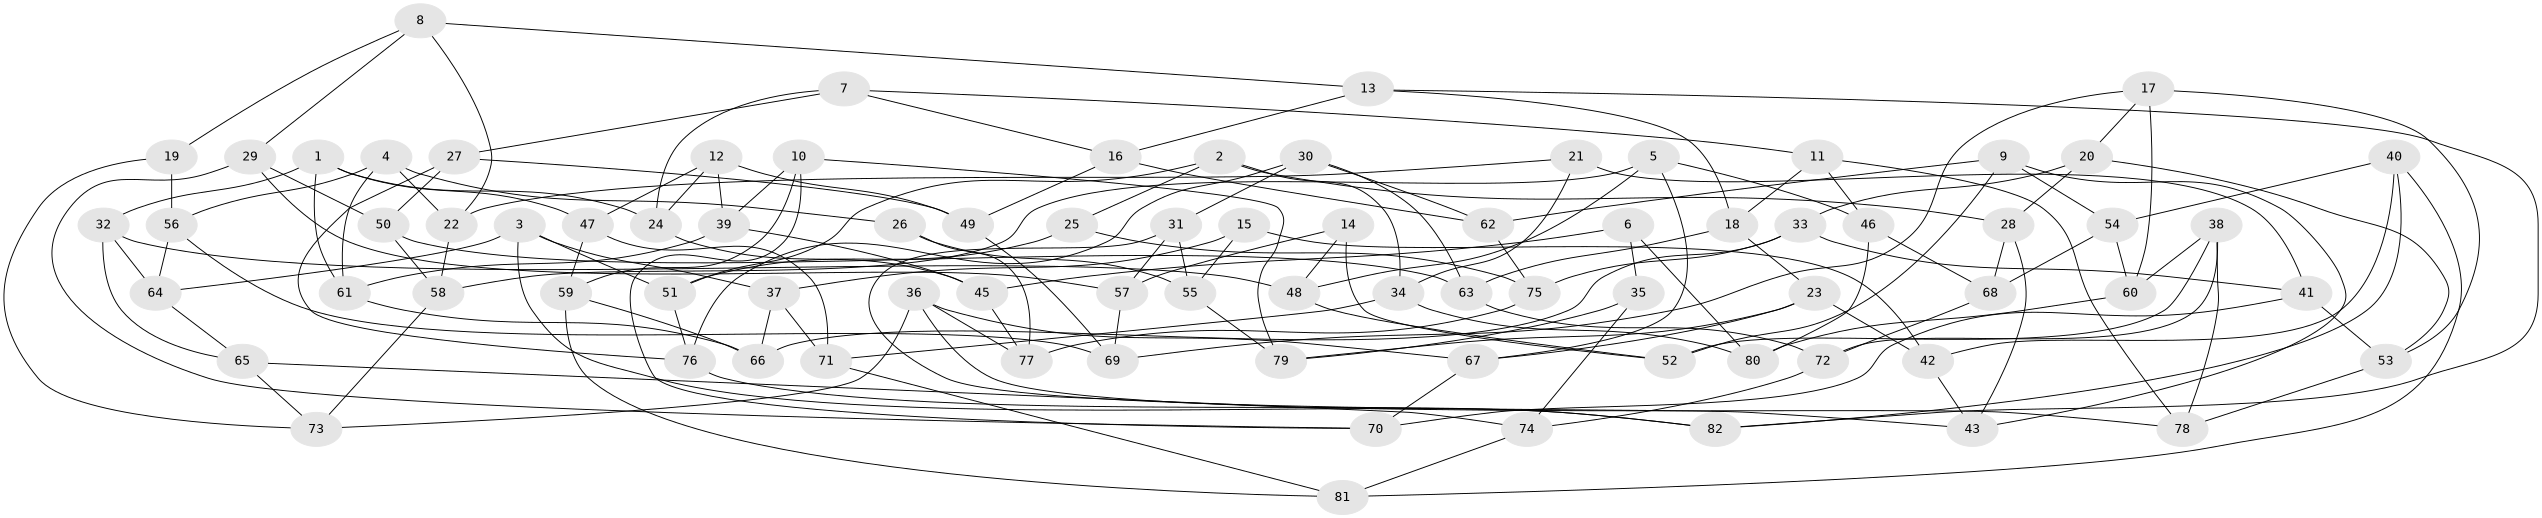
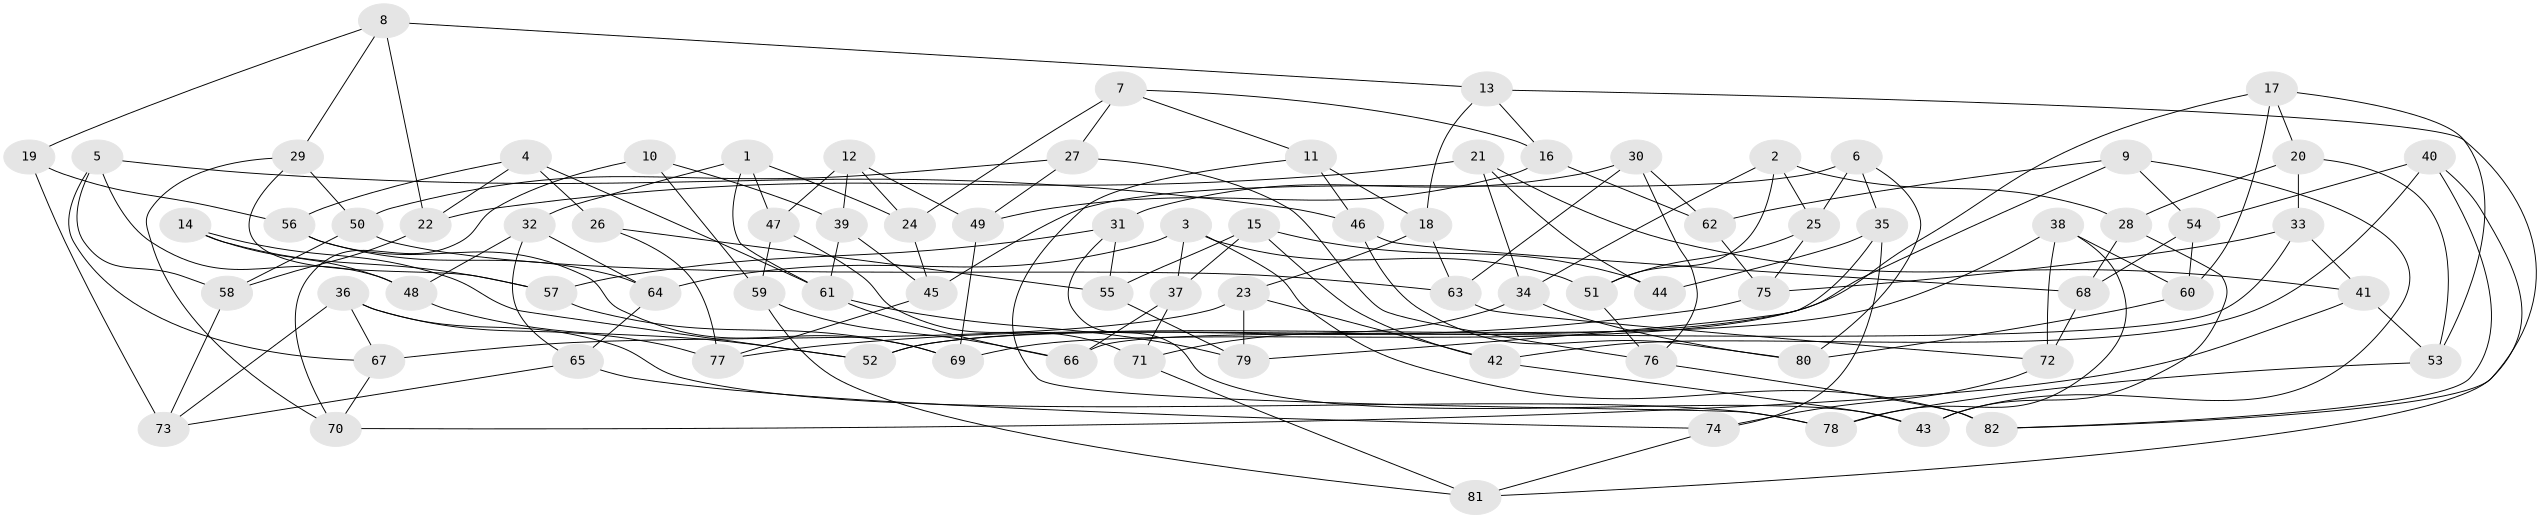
  graph {
    fontname="DejaVu Sans Mono"
    node [color=gray90 fontname="DejaVu Sans Mono" style=filled]
    edge [fontname="DejaVu Sans Mono"]
    1
    24
    32
    47
    61
    45
    64
    48
    65
    59
    71
    66
    2
    25
    28
    34
    51
    75
    43
    68
    80
    76
    3
    37
    82
    4
    22
    26
    56
    58
    55
    77
    69
    5
    46
    67
    52
    73
    70
    6
    35
    79
+   44
    74
    7
    11
    16
    27
    18
    78
    62
    49
    50
    8
    13
    19
    29
    57
    9
    54
    60
    10
    39
    81
    23
    63
    12
    14
    15
    42
    17
    20
    53
    33
    72
    41
    21
    30
    31
    36
    38
    40
    1 -- 24
    1 -- 32
    1 -- 47
    1 -- 61
    24 -- 45
    32 -- 64
    32 -- 48
    32 -- 65
    47 -- 59
    47 -- 71
    61 -- 66
    45 -- 77
    64 -- 65
    48 -- 52
    65 -- 73
    65 -- 74
    59 -- 66
    59 -- 81
    71 -- 81
    2 -- 25
    2 -- 28
    2 -- 34
    2 -- 51
    25 -- 51
    25 -- 75
    28 -- 43
    28 -- 68
    34 -- 71
    34 -- 80
    51 -- 76
    75 -- 77
    68 -- 72
    76 -- 82
    3 -- 64
    3 -- 51
    3 -- 37
    3 -- 82
    37 -- 71
    37 -- 66
    4 -- 61
    4 -- 22
    4 -- 26
    4 -- 56
    22 -- 58
    26 -- 55
    26 -- 77
    56 -- 64
    56 -- 69
    58 -- 73
    55 -- 79
    5 -- 48
    5 -- 58
    5 -- 46
    5 -- 67
    46 -- 68
    46 -- 80
    67 -- 70
    6 -- 45
+   6 -- 25
    6 -- 80
    6 -- 35
    35 -- 79
+   35 -- 44
    35 -- 74
    74 -- 81
    7 -- 24
    7 -- 11
    7 -- 16
    7 -- 27
    11 -- 46
    11 -- 18
    11 -- 78
    16 -- 62
    16 -- 49
    27 -- 76
    27 -- 49
    27 -- 50
    18 -- 23
    18 -- 63
    62 -- 75
    49 -- 69
    50 -- 58
    50 -- 63
    8 -- 22
    8 -- 13
    8 -- 19
    8 -- 29
    13 -- 82
    13 -- 16
    13 -- 18
    19 -- 56
    19 -- 73
    29 -- 70
    29 -- 50
    29 -- 57
    57 -- 69
    9 -- 43
    9 -- 52
    9 -- 62
    9 -- 54
    54 -- 68
    54 -- 60
    60 -- 80
    10 -- 59
    10 -- 70
-   10 -- 79
+   61 -- 79
    10 -- 39
    39 -- 61
    39 -- 45
    23 -- 67
    23 -- 79
    23 -- 42
    63 -- 72
    12 -- 24
    12 -- 47
    12 -- 49
    12 -- 39
    14 -- 48
    14 -- 52
    14 -- 57
    15 -- 37
    15 -- 55
+   15 -- 44
    15 -- 42
    42 -- 43
    17 -- 69
    17 -- 60
    17 -- 20
    17 -- 53
    20 -- 28
    20 -- 53
    20 -- 33
    53 -- 78
    33 -- 66
    33 -- 75
    33 -- 41
    72 -- 74
    41 -- 70
    41 -- 53
    21 -- 34
    21 -- 22
+   21 -- 44
    21 -- 41
    30 -- 76
    30 -- 62
    30 -- 63
    30 -- 31
    31 -- 43
    31 -- 55
    31 -- 57
    36 -- 77
    36 -- 67
    36 -- 73
    36 -- 78
    38 -- 52
    38 -- 78
    38 -- 60
    38 -- 72
    40 -- 82
    40 -- 54
    40 -- 81
    40 -- 42
  }
